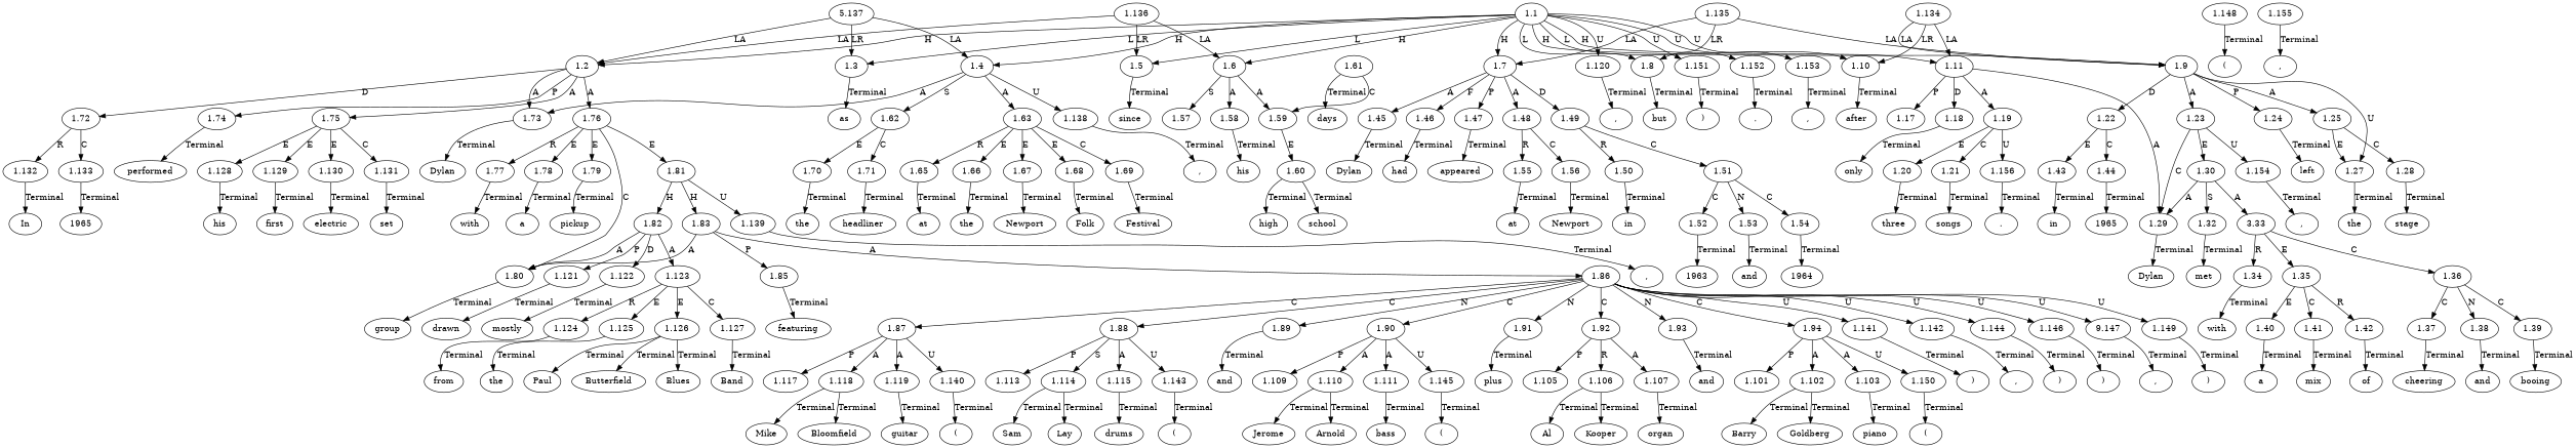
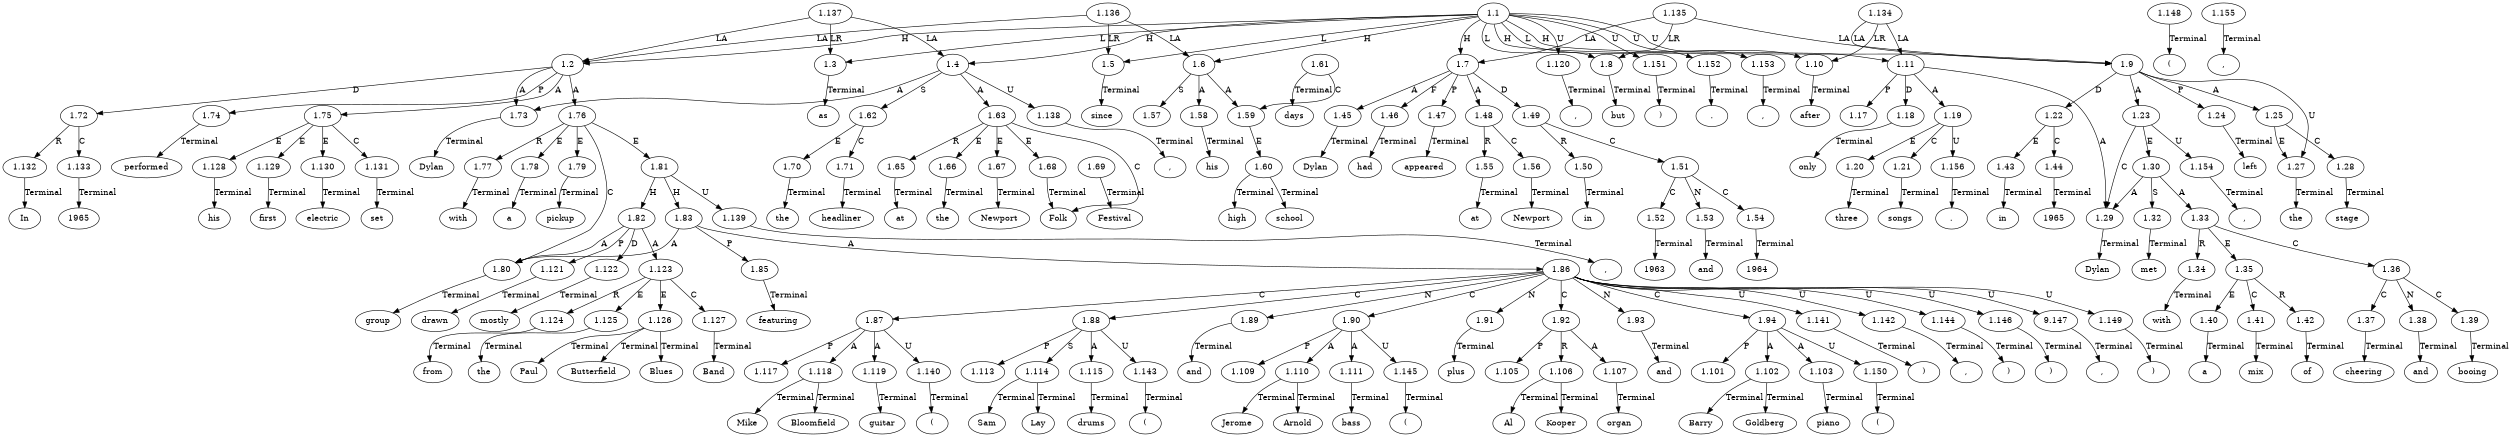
  digraph {
    node [ordering=out]
    edge [ordering=out]
    n1 [label=In]
    n2 [label=Folk]
    n3 [label="."]
    n4 [label=Festival]
    n5 [label=","]
    n6 [label=Dylan]
    n7 [label=performed]
    n8 [label=his]
    n9 [label=first]
    n10 [label=electric]
    n11 [label=set]
    n12 [label=since]
    n13 [label=1965]
    n14 [label=his]
    n15 [label=high]
    n16 [label=school]
    n17 [label=days]
    n18 [label=with]
    n19 [label=a]
    n20 [label=pickup]
    n21 [label=group]
    n22 [label=drawn]
    n23 [label=mostly]
    n24 [label=","]
    n25 [label=from]
    n26 [label=the]
    n27 [label=Paul]
    n28 [label=Butterfield]
    n29 [label=Blues]
    n30 [label=Band]
    n31 [label=","]
    n32 [label=featuring]
    n33 [label=Mike]
    n34 [label=Bloomfield]
    n35 [label=as]
    n36 [label="("]
    n37 [label=guitar]
    n38 [label=")"]
    n39 [label=","]
    n40 [label=Sam]
    n41 [label=Lay]
    n42 [label="("]
    n43 [label=drums]
    n44 [label=")"]
    n45 [label=and]
    n46 [label=the]
    n47 [label=Jerome]
    n48 [label=Arnold]
    n49 [label="("]
    n50 [label=bass]
    n51 [label=")"]
    n52 [label=","]
    n53 [label=plus]
    n54 [label=Al]
    n55 [label=Kooper]
    n56 [label="("]
    n57 [label=headliner]
    n58 [label=organ]
    n59 [label=")"]
    n60 [label=and]
    n61 [label=Barry]
    n62 [label=Goldberg]
    n63 [label="("]
    n64 [label=piano]
    n65 [label=")"]
    n66 [label="."]
    n67 [label=Dylan]
    n68 [label=at]
    n69 [label=had]
    n70 [label=appeared]
    n71 [label=at]
    n72 [label=Newport]
    n73 [label=in]
    n74 [label=1963]
    n75 [label=and]
    n76 [label=1964]
    n77 [label=","]
    n78 [label=but]
    n79 [label=the]
    n80 [label=in]
    n81 [label=1965]
    n82 [label=Dylan]
    n83 [label=","]
    n84 [label=met]
    n85 [label=with]
    n86 [label=a]
    n87 [label=mix]
    n88 [label=of]
    n89 [label=cheering]
    n90 [label=Newport]
    n91 [label=and]
    n92 [label=booing]
    n93 [label=","]
    n94 [label=left]
    n95 [label=the]
    n96 [label=stage]
    n97 [label=after]
    n98 [label=only]
    n99 [label=three]
    n100 [label=songs]
    n101 [label=1.1]
    n102 [label=1.2]
    n103 [label=1.3]
    n104 [label=1.4]
    n105 [label=1.5]
    n106 [label=1.6]
    n107 [label=1.7]
    n108 [label=1.8]
    n109 [label=1.9]
    n110 [label=1.10]
    n111 [label=1.11]
    n112 [label=1.120]
    n113 [label=1.151]
    n114 [label=1.152]
    n115 [label=1.153]
    n116 [label=1.72]
    n117 [label=1.73]
    n118 [label=1.74]
    n119 [label=1.75]
    n120 [label=1.76]
    n121 [label=1.62]
    n122 [label=1.63]
    n123 [label=1.138]
    n124 [label=1.57]
    n125 [label=1.58]
    n126 [label=1.59]
    n127 [label=1.45]
    n128 [label=1.46]
    n129 [label=1.47]
    n130 [label=1.48]
    n131 [label=1.49]
    n132 [label=1.22]
    n133 [label=1.23]
    n134 [label=1.24]
    n135 [label=1.25]
    n136 [label=1.27]
    n137 [label=1.17]
    n138 [label=1.18]
    n139 [label=1.19]
    n140 [label=1.29]
    n141 [label=1.132]
    n142 [label=1.133]
    n143 [label=1.128]
    n144 [label=1.129]
    n145 [label=1.130]
    n146 [label=1.131]
    n147 [label=1.77]
    n148 [label=1.78]
    n149 [label=1.79]
    n150 [label=1.80]
    n151 [label=1.81]
    n152 [label=1.70]
    n153 [label=1.71]
    n154 [label=1.65]
    n155 [label=1.66]
    n156 [label=1.67]
    n157 [label=1.68]
    n158 [label=1.69]
    n159 [label=1.60]
    n160 [label=1.55]
    n161 [label=1.56]
    n162 [label=1.50]
    n163 [label=1.51]
    n164 [label=1.43]
    n165 [label=1.44]
    n166 [label=1.30]
    n167 [label=1.154]
    n168 [label=1.28]
    n169 [label=1.155]
    n170 [label=1.20]
    n171 [label=1.21]
    n172 [label=1.156]
    n173 [label=1.32]
-   n174 [label=3.33]
+   n174 [label=1.33]
    n175 [label=1.34]
    n176 [label=1.35]
    n177 [label=1.36]
    n178 [label=1.40]
    n179 [label=1.41]
    n180 [label=1.42]
    n181 [label=1.37]
    n182 [label=1.38]
    n183 [label=1.39]
    n184 [label=1.52]
    n185 [label=1.53]
    n186 [label=1.54]
    n187 [label=1.61]
    n188 [label=1.82]
    n189 [label=1.83]
    n190 [label=1.139]
    n191 [label=1.121]
    n192 [label=1.122]
    n193 [label=1.123]
    n194 [label=1.85]
    n195 [label=1.86]
    n196 [label=1.124]
    n197 [label=1.125]
    n198 [label=1.126]
    n199 [label=1.127]
    n200 [label=1.87]
    n201 [label=1.88]
    n202 [label=1.89]
    n203 [label=1.90]
    n204 [label=1.91]
    n205 [label=1.92]
    n206 [label=1.93]
    n207 [label=1.94]
    n208 [label=1.141]
    n209 [label=1.142]
    n210 [label=1.144]
    n211 [label=1.146]
    n212 [label=9.147]
    n213 [label=1.149]
    n214 [label=1.117]
    n215 [label=1.118]
    n216 [label=1.119]
    n217 [label=1.140]
    n218 [label=1.113]
    n219 [label=1.114]
    n220 [label=1.115]
    n221 [label=1.143]
    n222 [label=1.109]
    n223 [label=1.110]
    n224 [label=1.111]
    n225 [label=1.145]
    n226 [label=1.105]
    n227 [label=1.106]
    n228 [label=1.107]
    n229 [label=1.101]
    n230 [label=1.102]
    n231 [label=1.103]
    n232 [label=1.150]
    n233 [label=1.148]
    n234 [label=1.134]
    n235 [label=1.135]
    n236 [label=1.136]
-   n237 [label=5.137]
+   n237 [label=1.137]
    n101 -> n102 [label=H]
    n101 -> n103 [label=L]
    n101 -> n104 [label=H]
    n101 -> n105 [label=L]
    n101 -> n106 [label=H]
    n101 -> n107 [label=H]
    n101 -> n108 [label=L]
    n101 -> n109 [label=H]
    n101 -> n110 [label=L]
    n101 -> n111 [label=H]
    n101 -> n112 [label=U]
    n101 -> n113 [label=U]
    n101 -> n114 [label=U]
    n101 -> n115 [label=U]
    n102 -> n116 [label=D]
    n102 -> n117 [label=A]
    n102 -> n118 [label=P]
    n102 -> n119 [label=A]
    n102 -> n120 [label=A]
    n103 -> n35 [label=Terminal]
    n104 -> n117 [label=A]
    n104 -> n121 [label=S]
    n104 -> n122 [label=A]
    n104 -> n123 [label=U]
    n105 -> n12 [label=Terminal]
    n106 -> n124 [label=S]
    n106 -> n125 [label=A]
    n106 -> n126 [label=A]
    n107 -> n127 [label=A]
    n107 -> n128 [label=F]
    n107 -> n129 [label=P]
    n107 -> n130 [label=A]
    n107 -> n131 [label=D]
    n108 -> n78 [label=Terminal]
    n109 -> n132 [label=D]
    n109 -> n133 [label=A]
    n109 -> n134 [label=P]
    n109 -> n135 [label=A]
    n109 -> n136 [label=U]
    n110 -> n97 [label=Terminal]
    n111 -> n137 [label=P]
    n111 -> n138 [label=D]
    n111 -> n139 [label=A]
    n111 -> n140 [label=A]
    n112 -> n24 [label=Terminal]
    n113 -> n65 [label=Terminal]
    n114 -> n66 [label=Terminal]
    n115 -> n77 [label=Terminal]
    n116 -> n141 [label=R]
    n116 -> n142 [label=C]
    n117 -> n6 [label=Terminal]
    n118 -> n7 [label=Terminal]
    n119 -> n143 [label=E]
    n119 -> n144 [label=E]
    n119 -> n145 [label=E]
    n119 -> n146 [label=C]
    n120 -> n147 [label=R]
    n120 -> n148 [label=E]
    n120 -> n149 [label=E]
    n120 -> n150 [label=C]
    n120 -> n151 [label=E]
    n121 -> n152 [label=E]
    n121 -> n153 [label=C]
    n122 -> n154 [label=R]
    n122 -> n155 [label=E]
    n122 -> n156 [label=E]
    n122 -> n157 [label=E]
-   n122 -> n158 [label=C]
+   n122 -> n2 [label=C]
    n123 -> n5 [label=Terminal]
    n125 -> n14 [label=Terminal]
    n126 -> n159 [label=E]
    n127 -> n67 [label=Terminal]
    n128 -> n69 [label=Terminal]
    n129 -> n70 [label=Terminal]
    n130 -> n160 [label=R]
    n130 -> n161 [label=C]
    n131 -> n162 [label=R]
    n131 -> n163 [label=C]
    n132 -> n164 [label=E]
    n132 -> n165 [label=C]
    n133 -> n140 [label=C]
    n133 -> n166 [label=E]
    n133 -> n167 [label=U]
    n134 -> n94 [label=Terminal]
    n135 -> n136 [label=E]
    n135 -> n168 [label=C]
    n136 -> n95 [label=Terminal]
    n138 -> n98 [label=Terminal]
    n139 -> n170 [label=E]
    n139 -> n171 [label=C]
    n139 -> n172 [label=U]
    n140 -> n82 [label=Terminal]
    n141 -> n1 [label=Terminal]
    n142 -> n13 [label=Terminal]
    n143 -> n8 [label=Terminal]
    n144 -> n9 [label=Terminal]
    n145 -> n10 [label=Terminal]
    n146 -> n11 [label=Terminal]
    n147 -> n18 [label=Terminal]
    n148 -> n19 [label=Terminal]
    n149 -> n20 [label=Terminal]
    n150 -> n21 [label=Terminal]
    n151 -> n188 [label=H]
    n151 -> n189 [label=H]
    n151 -> n190 [label=U]
    n152 -> n46 [label=Terminal]
    n153 -> n57 [label=Terminal]
    n154 -> n68 [label=Terminal]
    n155 -> n79 [label=Terminal]
    n156 -> n90 [label=Terminal]
    n157 -> n2 [label=Terminal]
    n158 -> n4 [label=Terminal]
    n159 -> n15 [label=Terminal]
    n159 -> n16 [label=Terminal]
    n160 -> n71 [label=Terminal]
    n161 -> n72 [label=Terminal]
    n162 -> n73 [label=Terminal]
    n163 -> n184 [label=C]
    n163 -> n185 [label=N]
    n163 -> n186 [label=C]
    n164 -> n80 [label=Terminal]
    n165 -> n81 [label=Terminal]
    n166 -> n140 [label=A]
    n166 -> n173 [label=S]
    n166 -> n174 [label=A]
    n167 -> n83 [label=Terminal]
    n168 -> n96 [label=Terminal]
    n169 -> n93 [label=Terminal]
    n170 -> n99 [label=Terminal]
    n171 -> n100 [label=Terminal]
    n172 -> n3 [label=Terminal]
    n173 -> n84 [label=Terminal]
    n174 -> n175 [label=R]
    n174 -> n176 [label=E]
    n174 -> n177 [label=C]
    n175 -> n85 [label=Terminal]
    n176 -> n178 [label=E]
    n176 -> n179 [label=C]
    n176 -> n180 [label=R]
    n177 -> n181 [label=C]
    n177 -> n182 [label=N]
    n177 -> n183 [label=C]
    n178 -> n86 [label=Terminal]
    n179 -> n87 [label=Terminal]
    n180 -> n88 [label=Terminal]
    n181 -> n89 [label=Terminal]
    n182 -> n91 [label=Terminal]
    n183 -> n92 [label=Terminal]
    n184 -> n74 [label=Terminal]
    n185 -> n75 [label=Terminal]
    n186 -> n76 [label=Terminal]
    n187 -> n17 [label=Terminal]
    n187 -> n126 [label=C]
    n188 -> n150 [label=A]
    n188 -> n191 [label=P]
    n188 -> n192 [label=D]
    n188 -> n193 [label=A]
    n189 -> n150 [label=A]
    n189 -> n194 [label=P]
    n189 -> n195 [label=A]
    n190 -> n31 [label=Terminal]
    n191 -> n22 [label=Terminal]
    n192 -> n23 [label=Terminal]
    n193 -> n196 [label=R]
    n193 -> n197 [label=E]
    n193 -> n198 [label=E]
    n193 -> n199 [label=C]
    n194 -> n32 [label=Terminal]
    n195 -> n200 [label=C]
    n195 -> n201 [label=C]
    n195 -> n202 [label=N]
    n195 -> n203 [label=C]
    n195 -> n204 [label=N]
    n195 -> n205 [label=C]
    n195 -> n206 [label=N]
    n195 -> n207 [label=C]
    n195 -> n208 [label=U]
    n195 -> n209 [label=U]
    n195 -> n210 [label=U]
    n195 -> n211 [label=U]
    n195 -> n212 [label=U]
    n195 -> n213 [label=U]
    n196 -> n25 [label=Terminal]
    n197 -> n26 [label=Terminal]
    n198 -> n27 [label=Terminal]
    n198 -> n28 [label=Terminal]
    n198 -> n29 [label=Terminal]
    n199 -> n30 [label=Terminal]
    n200 -> n214 [label=P]
    n200 -> n215 [label=A]
    n200 -> n216 [label=A]
    n200 -> n217 [label=U]
    n201 -> n218 [label=P]
    n201 -> n219 [label=S]
    n201 -> n220 [label=A]
    n201 -> n221 [label=U]
    n202 -> n45 [label=Terminal]
    n203 -> n222 [label=P]
    n203 -> n223 [label=A]
    n203 -> n224 [label=A]
    n203 -> n225 [label=U]
    n204 -> n53 [label=Terminal]
    n205 -> n226 [label=P]
    n205 -> n227 [label=R]
    n205 -> n228 [label=A]
    n206 -> n60 [label=Terminal]
    n207 -> n229 [label=P]
    n207 -> n230 [label=A]
    n207 -> n231 [label=A]
    n207 -> n232 [label=U]
    n208 -> n38 [label=Terminal]
    n209 -> n39 [label=Terminal]
    n210 -> n44 [label=Terminal]
    n211 -> n51 [label=Terminal]
    n212 -> n52 [label=Terminal]
    n213 -> n59 [label=Terminal]
    n215 -> n33 [label=Terminal]
    n215 -> n34 [label=Terminal]
    n216 -> n37 [label=Terminal]
    n217 -> n36 [label=Terminal]
    n219 -> n40 [label=Terminal]
    n219 -> n41 [label=Terminal]
    n220 -> n43 [label=Terminal]
    n221 -> n42 [label=Terminal]
    n223 -> n47 [label=Terminal]
    n223 -> n48 [label=Terminal]
    n224 -> n50 [label=Terminal]
    n225 -> n49 [label=Terminal]
    n227 -> n54 [label=Terminal]
    n227 -> n55 [label=Terminal]
    n228 -> n58 [label=Terminal]
    n230 -> n61 [label=Terminal]
    n230 -> n62 [label=Terminal]
    n231 -> n64 [label=Terminal]
    n232 -> n63 [label=Terminal]
    n233 -> n56 [label=Terminal]
    n234 -> n109 [label=LA]
    n234 -> n110 [label=LR]
    n234 -> n111 [label=LA]
    n235 -> n107 [label=LA]
    n235 -> n108 [label=LR]
    n235 -> n109 [label=LA]
    n236 -> n102 [label=LA]
    n236 -> n105 [label=LR]
    n236 -> n106 [label=LA]
    n237 -> n102 [label=LA]
    n237 -> n103 [label=LR]
    n237 -> n104 [label=LA]
  }
